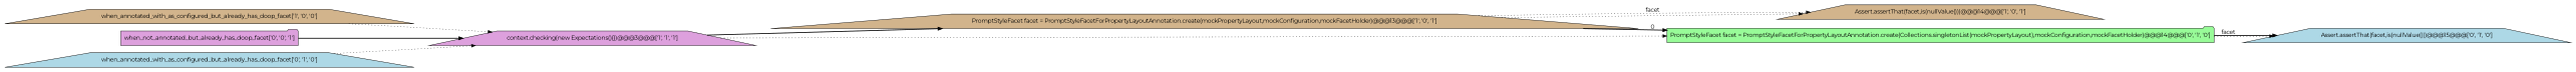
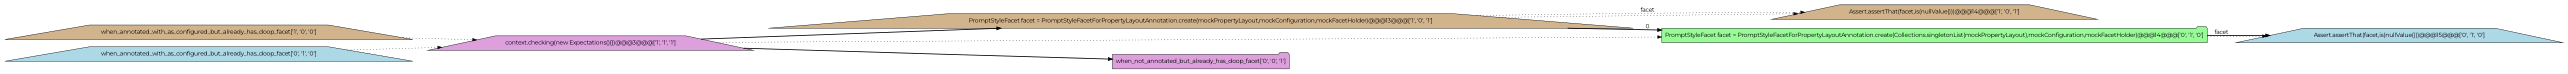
  digraph {
    rankdir=LR
    fontname=Montserrat
    node [fillcolor=tan shape=trapezium style=filled fontname=Montserrat]
    edge [style=dotted fontname=Montserrat]
    n1 [label="Assert.assertThat(facet,is(nullValue()))@@@14@@@['1', '0', '1']"]
    n2 [label="PromptStyleFacet facet = PromptStyleFacetForPropertyLayoutAnnotation.create(mockPropertyLayout,mockConfiguration,mockFacetHolder)@@@13@@@['1', '0', '1']"]
    n3 [fillcolor=palegreen label="PromptStyleFacet facet = PromptStyleFacetForPropertyLayoutAnnotation.create(Collections.singletonList(mockPropertyLayout),mockConfiguration,mockFacetHolder)@@@14@@@['0', '1', '0']" shape=folder]
    n4 [label="when_annotated_with_as_configured_but_already_has_doop_facet['1', '0', '0']"]
    n5 [fillcolor=plum label="context.checking(new Expectations(){})@@@3@@@['1', '1', '1']"]
    n6 [fillcolor=lightblue label="Assert.assertThat(facet,is(nullValue()))@@@15@@@['0', '1', '0']"]
    n7 [fillcolor=plum label="when_not_annotated_but_already_has_doop_facet['0', '0', '1']" shape=folder]
    n8 [fillcolor=lightblue label="when_annotated_with_as_configured_but_already_has_doop_facet['0', '1', '0']"]
    n2 -> n1 [label=facet]
    n2 -> n1
    n2 -> n3 [label=0 style=bold]
    n3 -> n6 [label=facet style=bold]
    n3 -> n6
    n4 -> n5
    n5 -> n2 [style=bold]
    n5 -> n3
-   n7 -> n5 [style=bold]
+   n5 -> n7 [style=bold]
    n8 -> n5
  }
